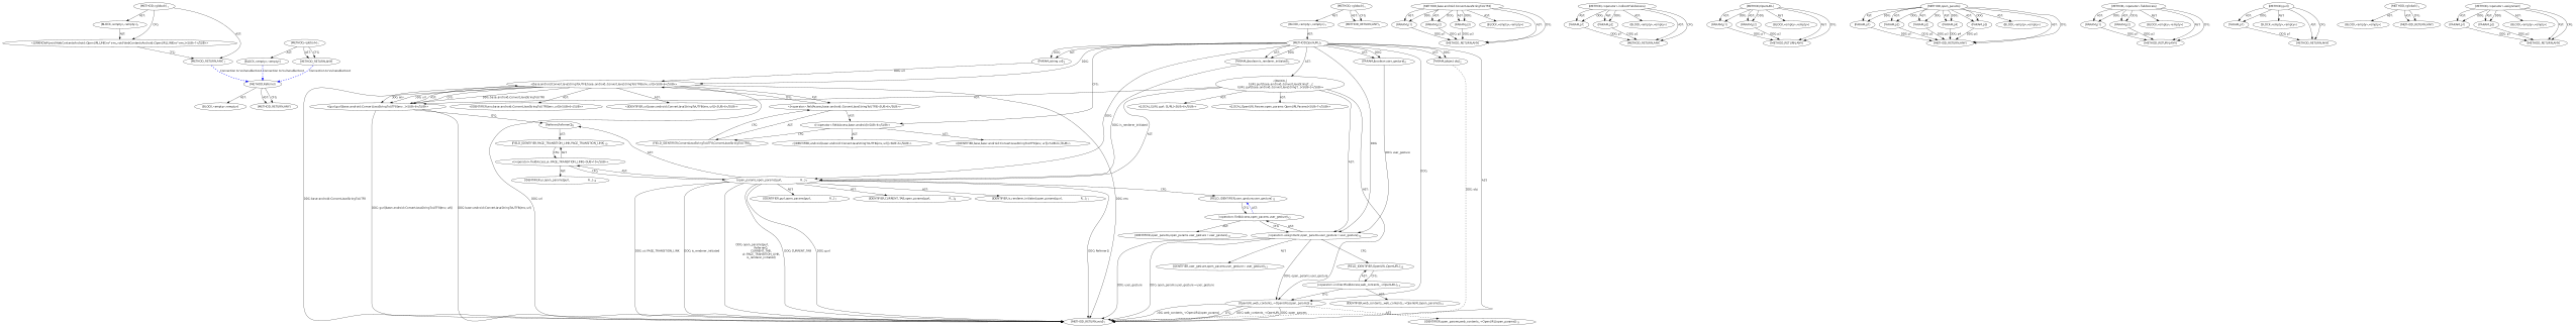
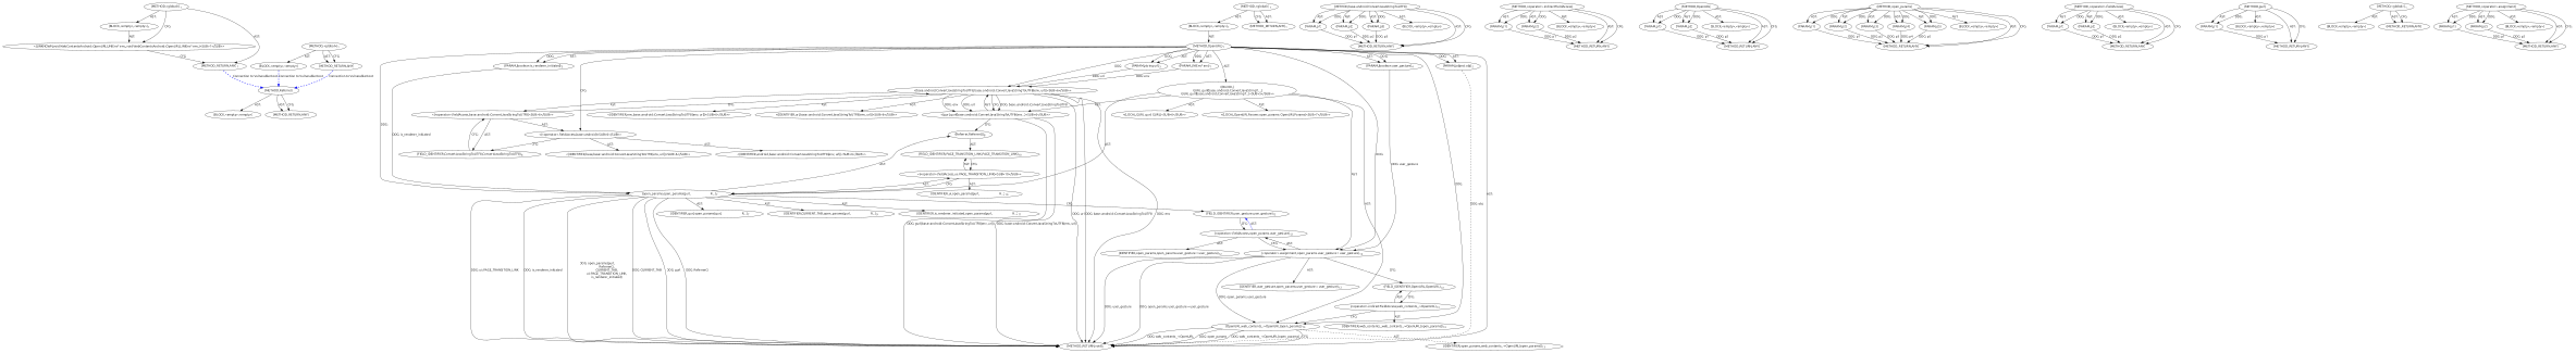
  digraph {
    fontname=Ubuntu
    node [fontname=Ubuntu]
    edge [fontname=Ubuntu]
    n1 [label=<(METHOD,Referrer)>]
    n2 [label=<(BLOCK,&lt;empty&gt;,&lt;empty&gt;)>]
    n3 [label=<(METHOD_RETURN,ANY)>]
    n4 [label=<(METHOD,&lt;global&gt;)<SUB>1</SUB>>]
    n5 [label=<(BLOCK,&lt;empty&gt;,&lt;empty&gt;)<SUB>1</SUB>>]
    n6 [label=<(METHOD_RETURN,ANY)<SUB>1</SUB>>]
    n7 [label=<(METHOD,OpenURL)<SUB>1</SUB>>]
+   n8 [label=<(PARAM,JNIEnv* env)<SUB>1</SUB>>]
    n9 [label=<(PARAM,jobject obj)<SUB>2</SUB>>]
    n10 [label=<(PARAM,jstring url)<SUB>3</SUB>>]
    n11 [label=<(PARAM,jboolean user_gesture)<SUB>4</SUB>>]
    n12 [label=<(PARAM,jboolean is_renderer_initiated)<SUB>5</SUB>>]
    n13 [label="<(BLOCK,{\n  GURL gurl(base::android::ConvertJavaStringT...,{\n  GURL gurl(base::android::ConvertJavaStringT...)<SUB>5</SUB>>"]
    n14 [label="<(base.android.ConvertJavaStringToUTF8,base::android::ConvertJavaStringToUTF8(env, url))<SUB>6</SUB>>"]
    n15 [label="<(&lt;operator&gt;.fieldAccess,base::android)<SUB>6</SUB>>"]
    n16 [label=<(open_params,open_params(gurl,                             R...)<SUB>7</SUB>>]
    n17 [label=<(&lt;operator&gt;.assignment,open_params.user_gesture = user_gesture)<SUB>12</SUB>>]
    n18 [label=<(OpenURL,web_contents_-&gt;OpenURL(open_params))<SUB>13</SUB>>]
    n19 [label=<(METHOD_RETURN,void)<SUB>1</SUB>>]
    n20 [label="<(LOCAL,GURL gurl: GURL)<SUB>6</SUB>>"]
    n21 [label="<(gurl,gurl(base::android::ConvertJavaStringToUTF8(env...)<SUB>6</SUB>>"]
    n22 [label="<(LOCAL,OpenURLParams open_params: OpenURLParams)<SUB>7</SUB>>"]
    n23 [label="<(&lt;operator&gt;.fieldAccess,base::android::ConvertJavaStringToUTF8)<SUB>6</SUB>>"]
    n24 [label="<(IDENTIFIER,env,base::android::ConvertJavaStringToUTF8(env, url))<SUB>6</SUB>>"]
    n25 [label="<(IDENTIFIER,url,base::android::ConvertJavaStringToUTF8(env, url))<SUB>6</SUB>>"]
    n26 [label=<(FIELD_IDENTIFIER,ConvertJavaStringToUTF8,ConvertJavaStringToUTF8)<SUB>6</SUB>>]
    n27 [label="<(IDENTIFIER,base,base::android::ConvertJavaStringToUTF8(env, url))<SUB>6</SUB>>"]
    n28 [label="<(IDENTIFIER,android,base::android::ConvertJavaStringToUTF8(env, url))<SUB>6</SUB>>"]
    n29 [label=<(Referrer,Referrer())<SUB>8</SUB>>]
    n30 [label=<(IDENTIFIER,gurl,open_params(gurl,                             R...)<SUB>7</SUB>>]
    n31 [label=<(IDENTIFIER,CURRENT_TAB,open_params(gurl,                             R...)<SUB>9</SUB>>]
    n32 [label="<(&lt;operator&gt;.fieldAccess,ui::PAGE_TRANSITION_LINK)<SUB>10</SUB>>"]
    n33 [label=<(IDENTIFIER,is_renderer_initiated,open_params(gurl,                             R...)<SUB>11</SUB>>]
    n34 [label=<(FIELD_IDENTIFIER,user_gesture,user_gesture)<SUB>12</SUB>>]
    n35 [label=<(&lt;operator&gt;.fieldAccess,open_params.user_gesture)<SUB>12</SUB>>]
    n36 [label=<(IDENTIFIER,user_gesture,open_params.user_gesture = user_gesture)<SUB>12</SUB>>]
    n37 [label=<(FIELD_IDENTIFIER,OpenURL,OpenURL)<SUB>33</SUB>>]
    n38 [label=<(IDENTIFIER,open_params,web_contents_-&gt;OpenURL(open_params))<SUB>13</SUB>>]
    n39 [label=<(FIELD_IDENTIFIER,PAGE_TRANSITION_LINK,PAGE_TRANSITION_LINK)<SUB>10</SUB>>]
    n40 [label=<(IDENTIFIER,ui,open_params(gurl,                             R...)<SUB>10</SUB>>]
    n41 [label=<(IDENTIFIER,open_params,open_params.user_gesture = user_gesture)<SUB>12</SUB>>]
    n42 [label=<(&lt;operator&gt;.indirectFieldAccess,web_contents_-&gt;OpenURL)<SUB>13</SUB>>]
    n43 [label=<(IDENTIFIER,web_contents_,web_contents_-&gt;OpenURL(open_params))<SUB>13</SUB>>]
    n44 [label=<(METHOD,base.android.ConvertJavaStringToUTF8)>]
    n45 [label=<(PARAM,p1)>]
    n46 [label=<(PARAM,p2)>]
    n47 [label=<(PARAM,p3)>]
    n48 [label=<(BLOCK,&lt;empty&gt;,&lt;empty&gt;)>]
    n49 [label=<(METHOD_RETURN,ANY)>]
    n50 [label=<(METHOD,&lt;operator&gt;.indirectFieldAccess)>]
    n51 [label=<(PARAM,p1)>]
    n52 [label=<(PARAM,p2)>]
    n53 [label=<(BLOCK,&lt;empty&gt;,&lt;empty&gt;)>]
    n54 [label=<(METHOD_RETURN,ANY)>]
    n55 [label=<(METHOD,OpenURL)>]
    n56 [label=<(PARAM,p1)>]
    n57 [label=<(PARAM,p2)>]
    n58 [label=<(BLOCK,&lt;empty&gt;,&lt;empty&gt;)>]
    n59 [label=<(METHOD_RETURN,ANY)>]
    n60 [label=<(METHOD,open_params)>]
    n61 [label=<(PARAM,p1)>]
    n62 [label=<(PARAM,p2)>]
    n63 [label=<(PARAM,p3)>]
    n64 [label=<(PARAM,p4)>]
    n65 [label=<(PARAM,p5)>]
    n66 [label=<(BLOCK,&lt;empty&gt;,&lt;empty&gt;)>]
    n67 [label=<(METHOD_RETURN,ANY)>]
    n68 [label=<(METHOD,&lt;operator&gt;.fieldAccess)>]
    n69 [label=<(PARAM,p1)>]
    n70 [label=<(PARAM,p2)>]
    n71 [label=<(BLOCK,&lt;empty&gt;,&lt;empty&gt;)>]
    n72 [label=<(METHOD_RETURN,ANY)>]
    n73 [label=<(METHOD,gurl)>]
    n74 [label=<(PARAM,p1)>]
    n75 [label=<(BLOCK,&lt;empty&gt;,&lt;empty&gt;)>]
    n76 [label=<(METHOD_RETURN,ANY)>]
    n77 [label=<(METHOD,&lt;global&gt;)<SUB>1</SUB>>]
    n78 [label=<(BLOCK,&lt;empty&gt;,&lt;empty&gt;)>]
    n79 [label=<(METHOD_RETURN,ANY)>]
    n80 [label=<(METHOD,&lt;operator&gt;.assignment)>]
    n81 [label=<(PARAM,p1)>]
    n82 [label=<(PARAM,p2)>]
    n83 [label=<(BLOCK,&lt;empty&gt;,&lt;empty&gt;)>]
    n84 [label=<(METHOD_RETURN,ANY)>]
    n85 [label=<(METHOD,&lt;global&gt;)<SUB>1</SUB>>]
    n86 [label=<(BLOCK,&lt;empty&gt;,&lt;empty&gt;)<SUB>1</SUB>>]
    n87 [label="<(UNKNOWN,void WebContentsAndroid::OpenURL(JNIEnv* env,,void WebContentsAndroid::OpenURL(JNIEnv* env,)<SUB>1</SUB>>"]
    n88 [label=<(METHOD_RETURN,ANY)<SUB>1</SUB>>]
    n89 [label=<(METHOD,&lt;global&gt;)<SUB>1</SUB>>]
    n90 [label=<(BLOCK,&lt;empty&gt;,&lt;empty&gt;)>]
    n91 [label=<(METHOD_RETURN,ANY)>]
    n1 -> n2 [label="AST: "]
    n1 -> n3 [label="AST: "]
    n1 -> n3 [label="CFG: "]
    n4 -> n5 [label="AST: "]
    n4 -> n6 [label="AST: "]
    n4 -> n6 [label="CFG: "]
    n5 -> n7 [label="AST: "]
+   n7 -> n8 [label="AST: "]
+   n7 -> n8 [label="DDG: "]
    n7 -> n9 [label="AST: "]
    n7 -> n9 [label="DDG: "]
    n7 -> n10 [label="AST: "]
    n7 -> n10 [label="DDG: "]
    n7 -> n11 [label="AST: "]
    n7 -> n11 [label="DDG: "]
    n7 -> n12 [label="AST: "]
    n7 -> n12 [label="DDG: "]
    n7 -> n13 [label="AST: "]
    n7 -> n14 [label="DDG: "]
    n7 -> n15 [label="CFG: "]
    n7 -> n16 [label="DDG: "]
    n7 -> n17 [label="DDG: "]
    n7 -> n18 [label="DDG: "]
    n7 -> n19 [label="AST: "]
+   n8 -> n14 [label="DDG: env"]
    n9 -> n19 [label="DDG: obj" style=dashed]
    n10 -> n14 [label="DDG: url"]
    n11 -> n17 [label="DDG: user_gesture"]
    n12 -> n16 [label="DDG: is_renderer_initiated"]
    n13 -> n16 [label="AST: "]
    n13 -> n17 [label="AST: "]
    n13 -> n18 [label="AST: "]
    n13 -> n20 [label="AST: "]
    n13 -> n21 [label="AST: "]
    n13 -> n22 [label="AST: "]
    n14 -> n19 [label="DDG: base::android::ConvertJavaStringToUTF8"]
    n14 -> n19 [label="DDG: env"]
    n14 -> n19 [label="DDG: url"]
    n14 -> n21 [label="CFG: "]
    n14 -> n21 [label="DDG: base::android::ConvertJavaStringToUTF8"]
    n14 -> n21 [label="DDG: env"]
    n14 -> n21 [label="DDG: url"]
    n14 -> n23 [label="AST: "]
    n14 -> n24 [label="AST: "]
    n14 -> n25 [label="AST: "]
    n15 -> n26 [label="CFG: "]
    n15 -> n27 [label="AST: "]
    n15 -> n28 [label="AST: "]
    n16 -> n19 [label="DDG: gurl"]
    n16 -> n19 [label="DDG: Referrer()"]
    n16 -> n19 [label="DDG: ui::PAGE_TRANSITION_LINK"]
    n16 -> n19 [label="DDG: is_renderer_initiated"]
    n16 -> n19 [label="DDG: open_params(gurl,\n                            Referrer(),\n                            CURRENT_TAB,\n                            ui::PAGE_TRANSITION_LINK,\n                            is_renderer_initiated)"]
    n16 -> n19 [label="DDG: CURRENT_TAB"]
    n16 -> n29 [label="AST: "]
    n16 -> n30 [label="AST: "]
    n16 -> n31 [label="AST: "]
    n16 -> n32 [label="AST: "]
    n16 -> n33 [label="AST: "]
    n16 -> n34 [label="CFG: "]
    n17 -> n18 [label="DDG: open_params.user_gesture"]
    n17 -> n19 [label="DDG: user_gesture"]
    n17 -> n19 [label="DDG: open_params.user_gesture = user_gesture"]
    n17 -> n35 [label="AST: "]
    n17 -> n36 [label="AST: "]
    n17 -> n37 [label="CFG: "]
    n18 -> n19 [label="CFG: "]
    n18 -> n19 [label="DDG: web_contents_-&gt;OpenURL"]
    n18 -> n19 [label="DDG: open_params"]
    n18 -> n19 [label="DDG: web_contents_-&gt;OpenURL(open_params)"]
    n18 -> n38 [label="AST: " style=dashed]
    n21 -> n14 [label="AST: "]
    n21 -> n19 [label="DDG: base::android::ConvertJavaStringToUTF8(env, url)"]
    n21 -> n19 [label="DDG: gurl(base::android::ConvertJavaStringToUTF8(env, url))"]
    n21 -> n29 [label="CFG: "]
    n23 -> n14 [label="CFG: "]
    n23 -> n15 [label="AST: "]
    n23 -> n26 [label="AST: "]
    n26 -> n23 [label="CFG: "]
    n29 -> n39 [label="AST: "]
    n32 -> n16 [label="CFG: "]
    n32 -> n39 [label="AST: "]
    n32 -> n40 [label="AST: "]
    n34 -> n35 [label="CFG: "]
    n35 -> n17 [label="CFG: "]
    n35 -> n34 [color=blue label="AST: "]
    n35 -> n41 [label="AST: "]
    n37 -> n42 [label="CFG: "]
    n39 -> n32 [label="CFG: "]
    n42 -> n18 [label="CFG: "]
    n42 -> n37 [label="AST: "]
    n42 -> n43 [label="AST: "]
    n44 -> n45 [label="AST: "]
    n44 -> n45 [label="DDG: "]
    n44 -> n46 [label="AST: "]
    n44 -> n46 [label="DDG: "]
    n44 -> n47 [label="AST: "]
    n44 -> n47 [label="DDG: "]
    n44 -> n48 [label="AST: "]
    n44 -> n49 [label="AST: "]
    n44 -> n49 [label="CFG: "]
    n45 -> n49 [label="DDG: p1"]
    n46 -> n49 [label="DDG: p2"]
    n47 -> n49 [label="DDG: p3"]
    n50 -> n51 [label="AST: "]
    n50 -> n51 [label="DDG: "]
    n50 -> n52 [label="AST: "]
    n50 -> n52 [label="DDG: "]
    n50 -> n53 [label="AST: "]
    n50 -> n54 [label="AST: "]
    n50 -> n54 [label="CFG: "]
    n51 -> n54 [label="DDG: p1"]
    n52 -> n54 [label="DDG: p2"]
    n55 -> n56 [label="AST: "]
    n55 -> n56 [label="DDG: "]
    n55 -> n57 [label="AST: "]
    n55 -> n57 [label="DDG: "]
    n55 -> n58 [label="AST: "]
    n55 -> n59 [label="AST: "]
    n55 -> n59 [label="CFG: "]
    n56 -> n59 [label="DDG: p1"]
    n57 -> n59 [label="DDG: p2"]
    n60 -> n61 [label="AST: "]
    n60 -> n61 [label="DDG: "]
    n60 -> n62 [label="AST: "]
    n60 -> n62 [label="DDG: "]
    n60 -> n63 [label="AST: "]
    n60 -> n63 [label="DDG: "]
    n60 -> n64 [label="AST: "]
    n60 -> n64 [label="DDG: "]
    n60 -> n65 [label="AST: "]
    n60 -> n65 [label="DDG: "]
    n60 -> n66 [label="AST: "]
    n60 -> n67 [label="AST: "]
    n60 -> n67 [label="CFG: "]
    n61 -> n67 [label="DDG: p1"]
    n62 -> n67 [label="DDG: p2"]
    n63 -> n67 [label="DDG: p3"]
    n64 -> n67 [label="DDG: p4"]
    n65 -> n67 [label="DDG: p5"]
    n68 -> n69 [label="AST: "]
    n68 -> n69 [label="DDG: "]
    n68 -> n70 [label="AST: "]
    n68 -> n70 [label="DDG: "]
    n68 -> n71 [label="AST: "]
    n68 -> n72 [label="AST: "]
    n68 -> n72 [label="CFG: "]
    n69 -> n72 [label="DDG: p1"]
    n70 -> n72 [label="DDG: p2"]
    n73 -> n74 [label="AST: "]
    n73 -> n74 [label="DDG: "]
    n73 -> n75 [label="AST: "]
    n73 -> n76 [label="AST: "]
    n73 -> n76 [label="CFG: "]
    n74 -> n76 [label="DDG: p1"]
    n77 -> n78 [label="AST: "]
    n77 -> n79 [label="AST: "]
    n77 -> n79 [label="CFG: "]
    n80 -> n81 [label="AST: "]
    n80 -> n81 [label="DDG: "]
    n80 -> n82 [label="AST: "]
    n80 -> n82 [label="DDG: "]
    n80 -> n83 [label="AST: "]
    n80 -> n84 [label="AST: "]
    n80 -> n84 [label="CFG: "]
    n81 -> n84 [label="DDG: p1"]
    n82 -> n84 [label="DDG: p2"]
    n85 -> n86 [label="AST: "]
    n85 -> n87 [label="CFG: "]
    n85 -> n88 [label="AST: "]
    n86 -> n87 [label="AST: "]
    n87 -> n88 [label="CFG: "]
    n88 -> n1 [color=blue label="Connection to Vulnerable Root" penwidth=2.0 style=dashed]
    n89 -> n90 [label="AST: "]
    n89 -> n91 [label="AST: "]
    n89 -> n91 [label="CFG: "]
    n90 -> n1 [color=blue label="Connection to Vulnerable Root" penwidth=2.0 style=dashed]
    n91 -> n1 [color=blue label="Connection to Vulnerable Root" penwidth=2.0 style=dashed]
  }
